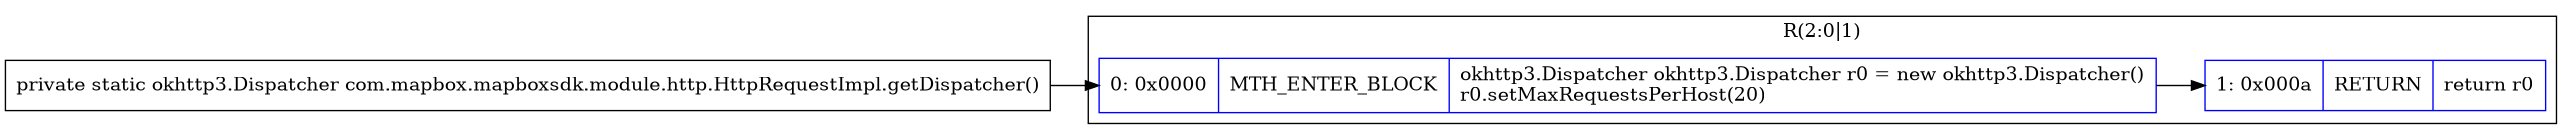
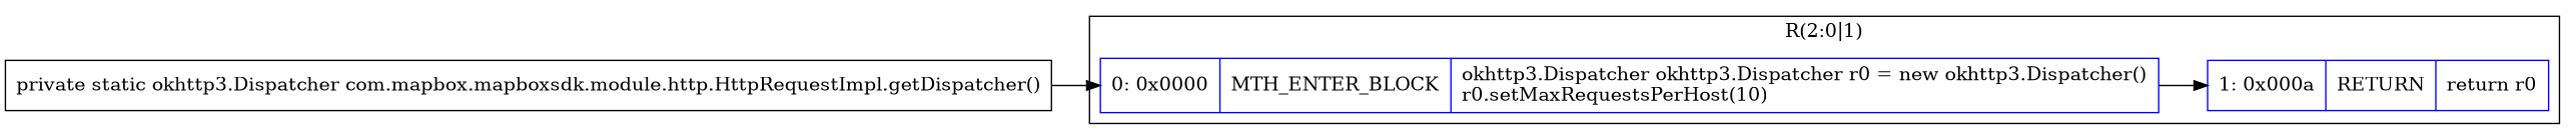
  digraph {
    rankdir=LR
    node [color=blue shape=record]
-   n1 [label="{0\:\ 0x0000|MTH_ENTER_BLOCK\l|okhttp3.Dispatcher okhttp3.Dispatcher r0 = new okhttp3.Dispatcher()\lr0.setMaxRequestsPerHost(20)\l}"]
+   n1 [label="{0\:\ 0x0000|MTH_ENTER_BLOCK\l|okhttp3.Dispatcher okhttp3.Dispatcher r0 = new okhttp3.Dispatcher()\lr0.setMaxRequestsPerHost(10)\l}"]
    n2 [label="{1\:\ 0x000a|RETURN\l|return r0\l}"]
    n3 [label="{private static okhttp3.Dispatcher com.mapbox.mapboxsdk.module.http.HttpRequestImpl.getDispatcher() }" color=""]
    subgraph cluster_1 {
      label="R(2:0|1)"
      n1
      n2
    }
    n1 -> n2
    n3 -> n1
  }
